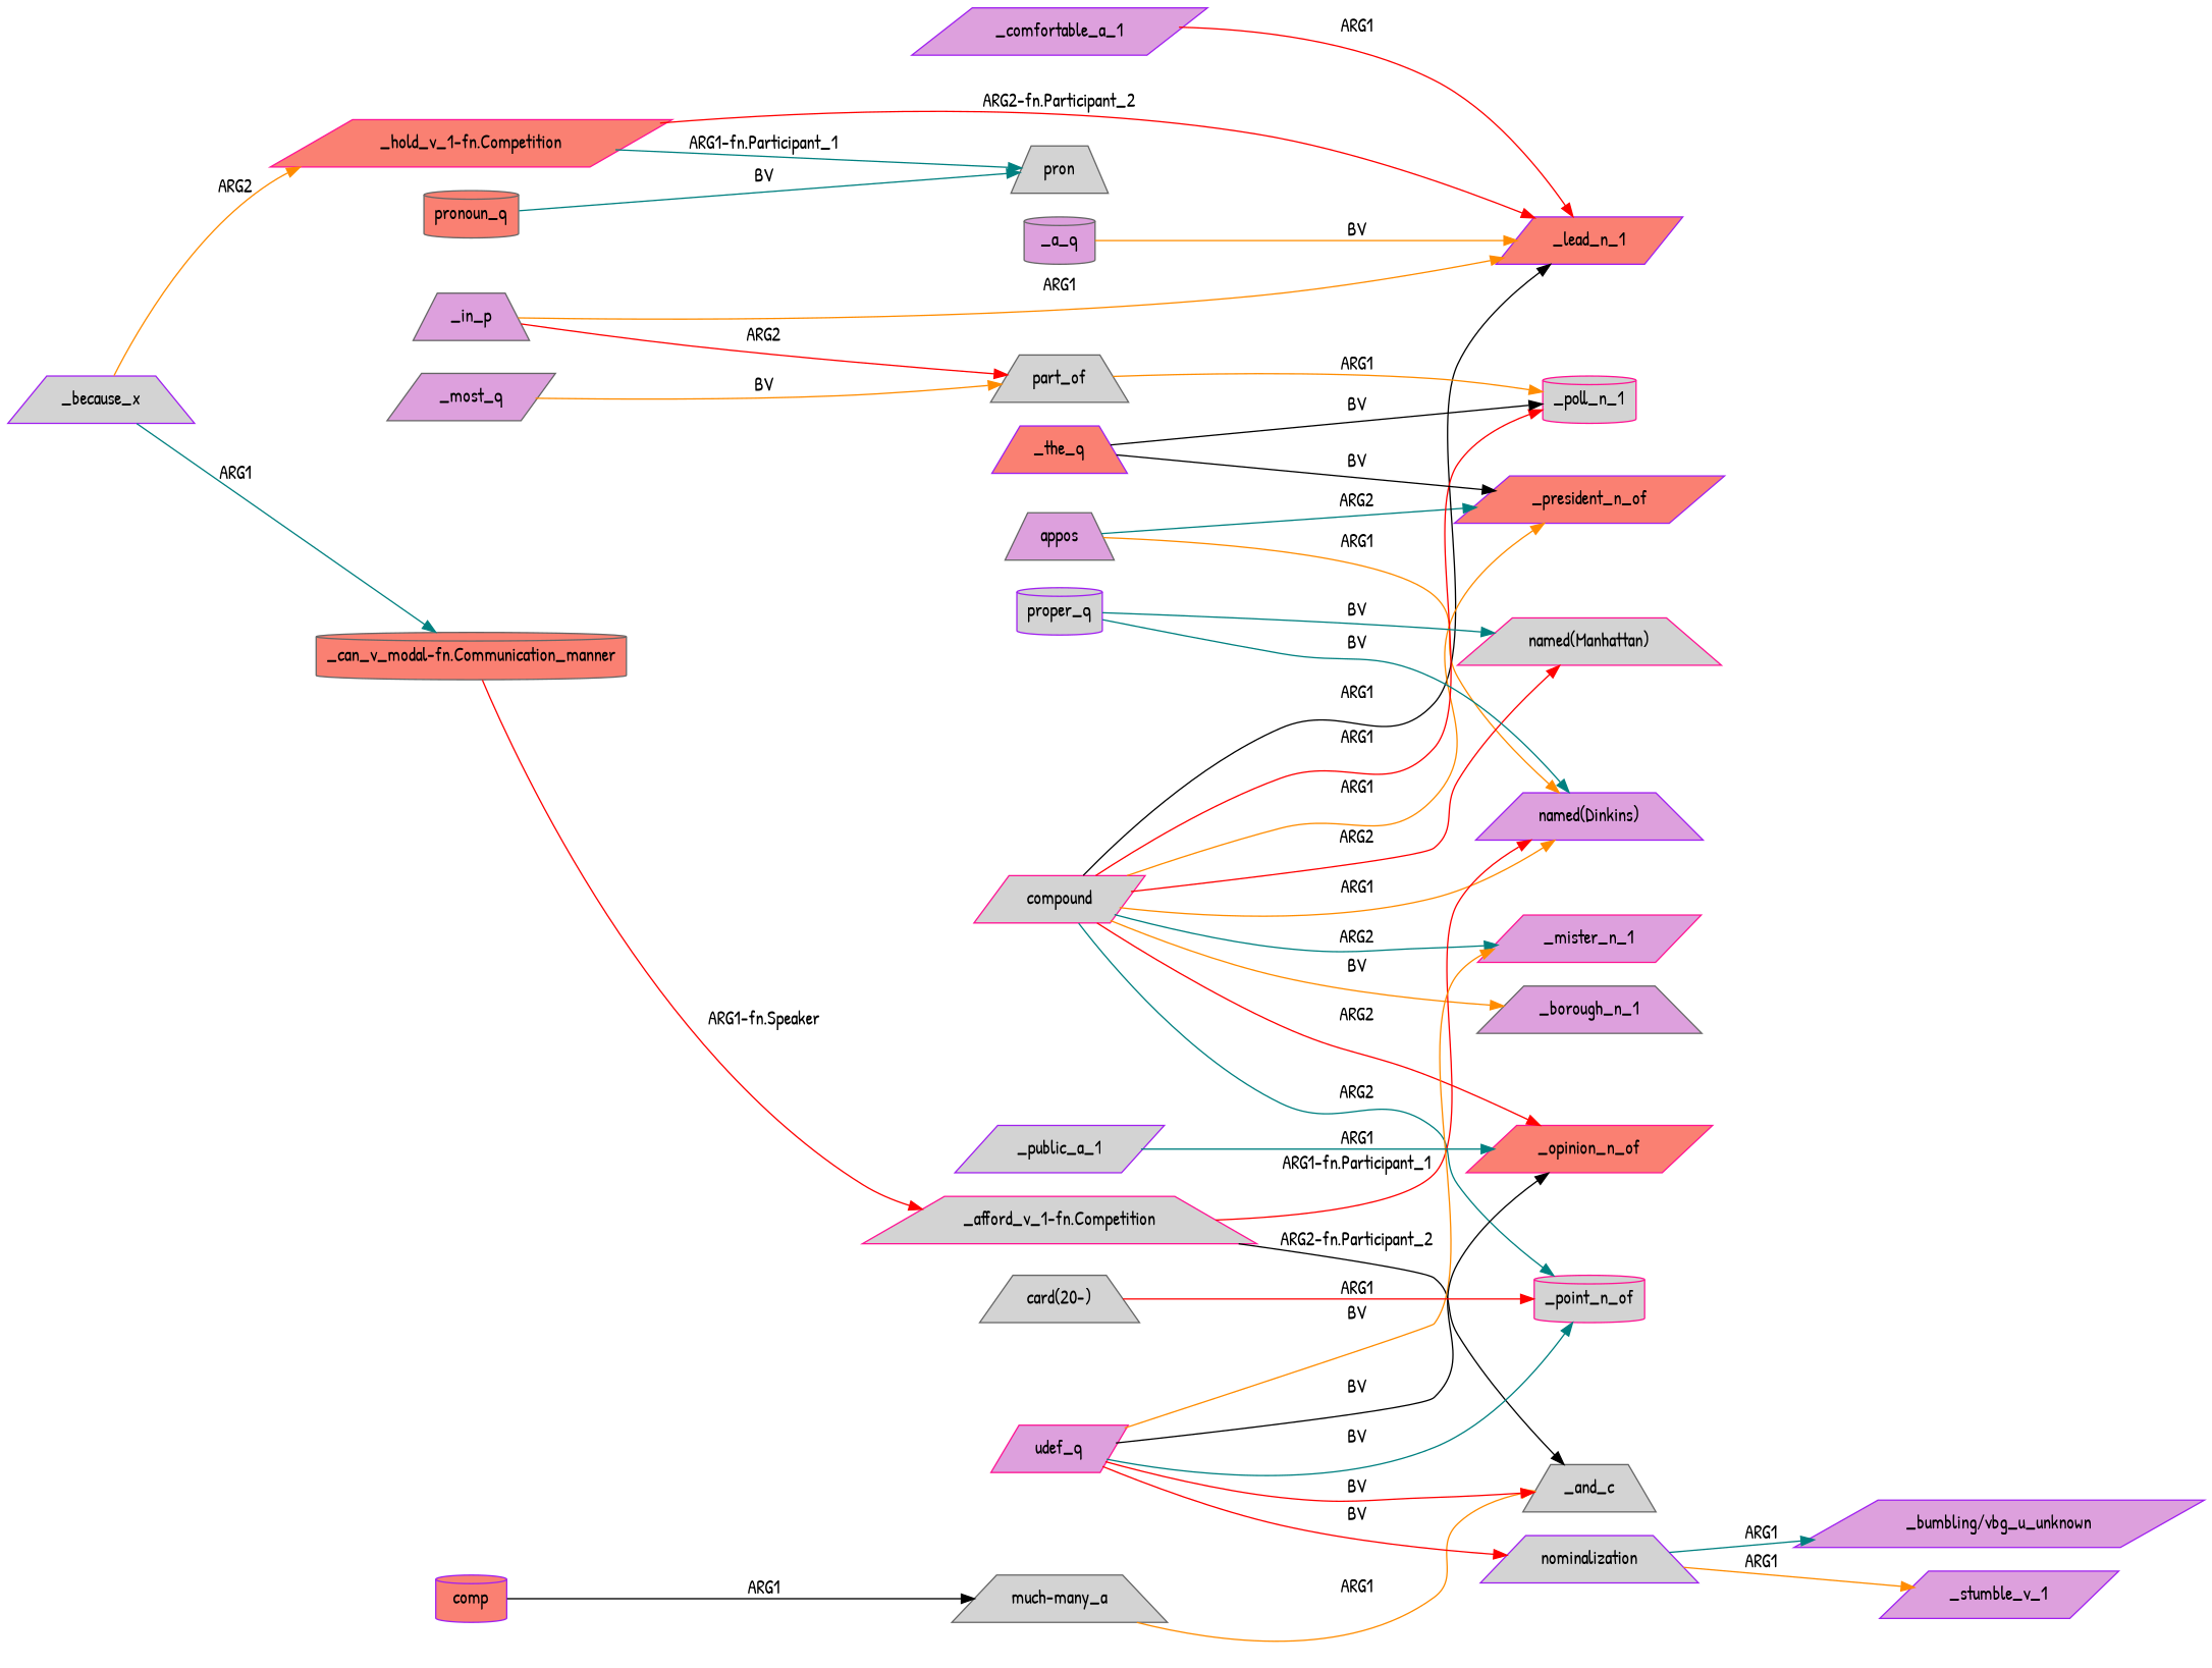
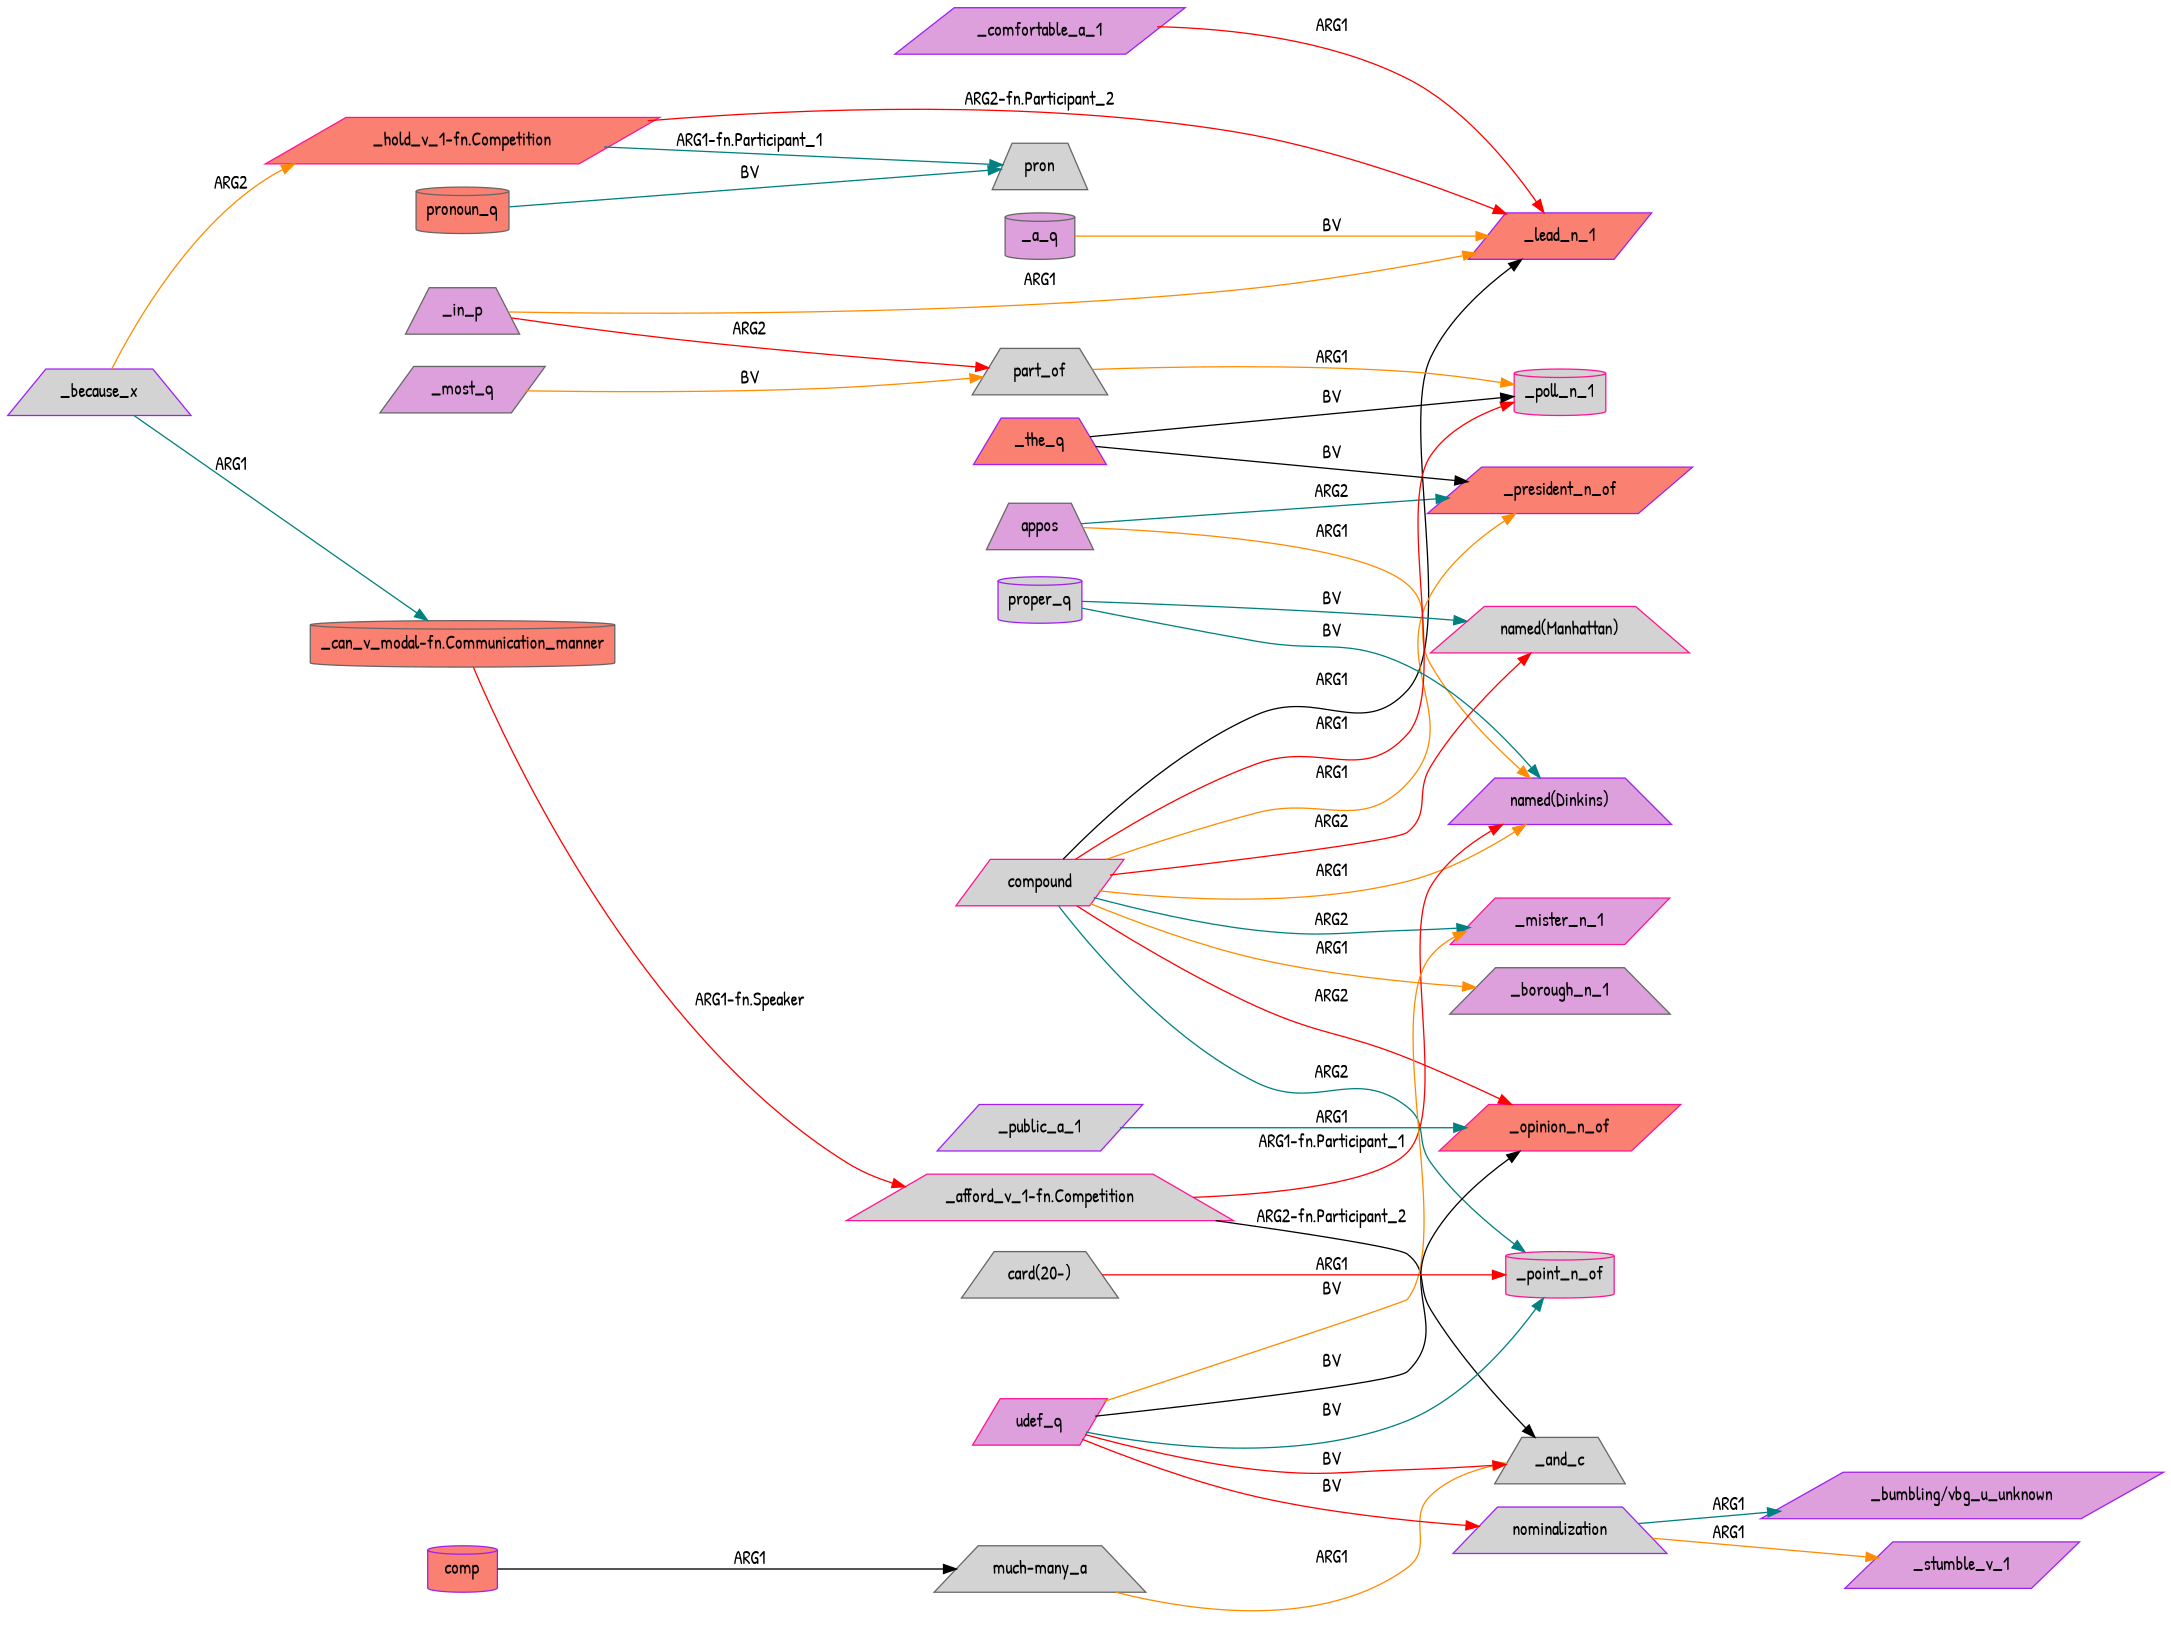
  digraph {
    fontname="Patrick Hand"
    rankdir=LR
    node [color=purple fillcolor=lightgrey fontname="Patrick Hand" shape=trapezium style=filled]
    edge [color=darkorange fontname="Patrick Hand"]
    _comfortable_a_1 [fillcolor=plum shape=parallelogram]
    _lead_n_1 [fillcolor=salmon shape=parallelogram]
    appos [color=gray40 fillcolor=plum]
    _president_n_of [fillcolor=salmon shape=parallelogram]
    "named(Dinkins)" [fillcolor=plum]
    compound [color=deeppink shape=parallelogram]
    _borough_n_1 [color=gray40 fillcolor=plum]
    _mister_n_1 [color=deeppink fillcolor=plum shape=parallelogram]
    _poll_n_1 [color=deeppink shape=cylinder]
    _point_n_of [color=deeppink shape=cylinder]
    _opinion_n_of [color=deeppink fillcolor=salmon shape=parallelogram]
    "named(Manhattan)" [color=deeppink]
    "_hold_v_1-fn.Competition" [color=deeppink fillcolor=salmon shape=parallelogram]
    _because_x
    "_can_v_modal-fn.Communication_manner" [color=gray40 fillcolor=salmon shape=cylinder]
    pron [color=gray40]
    "_afford_v_1-fn.Competition" [color=deeppink]
    _the_q [fillcolor=salmon]
    proper_q [shape=cylinder]
    "much-many_a" [color=gray40]
    _and_c [color=gray40]
    udef_q [color=deeppink fillcolor=plum shape=parallelogram]
    nominalization
    "_bumbling/vbg_u_unknown" [fillcolor=plum shape=parallelogram]
    _stumble_v_1 [fillcolor=plum shape=parallelogram]
    _public_a_1 [shape=parallelogram]
    _in_p [color=gray40 fillcolor=plum]
    part_of [color=gray40]
    pronoun_q [color=gray40 fillcolor=salmon shape=cylinder]
    comp [fillcolor=salmon shape=cylinder]
    _most_q [color=gray40 fillcolor=plum shape=parallelogram]
    _a_q [color=gray40 fillcolor=plum shape=cylinder]
    "card(20-)" [color=gray40]
    _comfortable_a_1 -> _lead_n_1 [color=red label=ARG1]
    appos -> _president_n_of [color=teal label=ARG2]
    appos -> "named(Dinkins)" [label=ARG1]
    compound -> _lead_n_1 [color=black label=ARG1]
    compound -> _president_n_of [label=ARG1]
    compound -> "named(Dinkins)" [label=ARG1]
-   compound -> _borough_n_1 [label=BV]
+   compound -> _borough_n_1 [label=ARG1]
    compound -> _mister_n_1 [color=teal label=ARG2]
    compound -> _poll_n_1 [color=red label=ARG1]
    compound -> _point_n_of [color=teal label=ARG2]
    compound -> _opinion_n_of [color=red label=ARG2]
    compound -> "named(Manhattan)" [color=red label=ARG2]
    "_hold_v_1-fn.Competition" -> _lead_n_1 [color=red label="ARG2-fn.Participant_2"]
    "_hold_v_1-fn.Competition" -> pron [color=teal label="ARG1-fn.Participant_1"]
    _because_x -> "_hold_v_1-fn.Competition" [label=ARG2]
    _because_x -> "_can_v_modal-fn.Communication_manner" [color=teal label=ARG1]
    "_can_v_modal-fn.Communication_manner" -> "_afford_v_1-fn.Competition" [color=red label="ARG1-fn.Speaker"]
    "_afford_v_1-fn.Competition" -> "named(Dinkins)" [color=red label="ARG1-fn.Participant_1"]
    "_afford_v_1-fn.Competition" -> _and_c [color=black label="ARG2-fn.Participant_2"]
    _the_q -> _president_n_of [color=black label=BV]
    _the_q -> _poll_n_1 [color=black label=BV]
    proper_q -> "named(Dinkins)" [color=teal label=BV]
    proper_q -> "named(Manhattan)" [color=teal label=BV]
    "much-many_a" -> _and_c [label=ARG1]
    udef_q -> _mister_n_1 [label=BV]
    udef_q -> _point_n_of [color=teal label=BV]
    udef_q -> _opinion_n_of [color=black label=BV]
    udef_q -> _and_c [color=red label=BV]
    udef_q -> nominalization [color=red label=BV]
    nominalization -> "_bumbling/vbg_u_unknown" [color=teal label=ARG1]
    nominalization -> _stumble_v_1 [label=ARG1]
    _public_a_1 -> _opinion_n_of [color=teal label=ARG1]
    _in_p -> _lead_n_1 [label=ARG1]
    _in_p -> part_of [color=red label=ARG2]
    part_of -> _poll_n_1 [label=ARG1]
    pronoun_q -> pron [color=teal label=BV]
    comp -> "much-many_a" [color=black label=ARG1]
    _most_q -> part_of [label=BV]
    _a_q -> _lead_n_1 [label=BV]
    "card(20-)" -> _point_n_of [color=red label=ARG1]
  }
